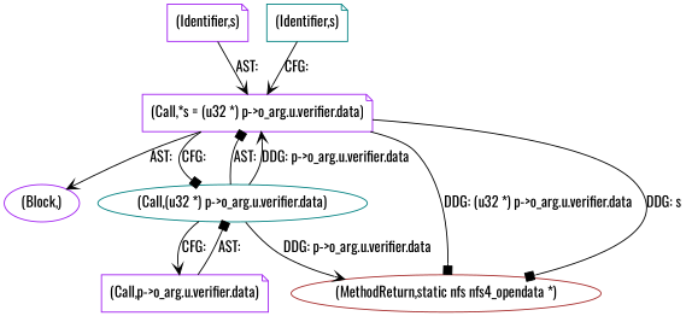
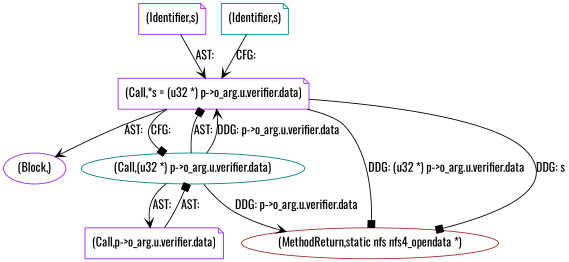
  digraph {
    fontname=Oswald
    node [color=purple fontname=Oswald shape=note]
    edge [arrowhead=vee fontname=Oswald]
    n1 [label="(Call,*s = (u32 *) p->o_arg.u.verifier.data)"]
    n2 [color=teal label="(Call,(u32 *) p->o_arg.u.verifier.data)" shape=ellipse]
    n3 [label="(Block,)" shape=ellipse]
    n4 [color=brown label="(MethodReturn,static nfs nfs4_opendata *)" shape=ellipse]
    n5 [label="(Call,p->o_arg.u.verifier.data)"]
    n6 [label="(Identifier,s)"]
    n7 [color=teal label="(Identifier,s)"]
    n1 -> n2 [arrowhead=box label="CFG: "]
    n1 -> n3 [label="AST: "]
    n1 -> n4 [arrowhead=box label="DDG: (u32 *) p->o_arg.u.verifier.data"]
    n1 -> n4 [arrowhead=box label="DDG: s"]
    n2 -> n1 [arrowhead=box label="AST: "]
    n2 -> n1 [label="DDG: p->o_arg.u.verifier.data"]
    n2 -> n4 [label="DDG: p->o_arg.u.verifier.data"]
-   n2 -> n5 [label="CFG: "]
+   n2 -> n5 [label="AST: "]
    n5 -> n2 [arrowhead=box label="AST: "]
    n6 -> n1 [label="AST: "]
    n7 -> n1 [label="CFG: "]
  }
